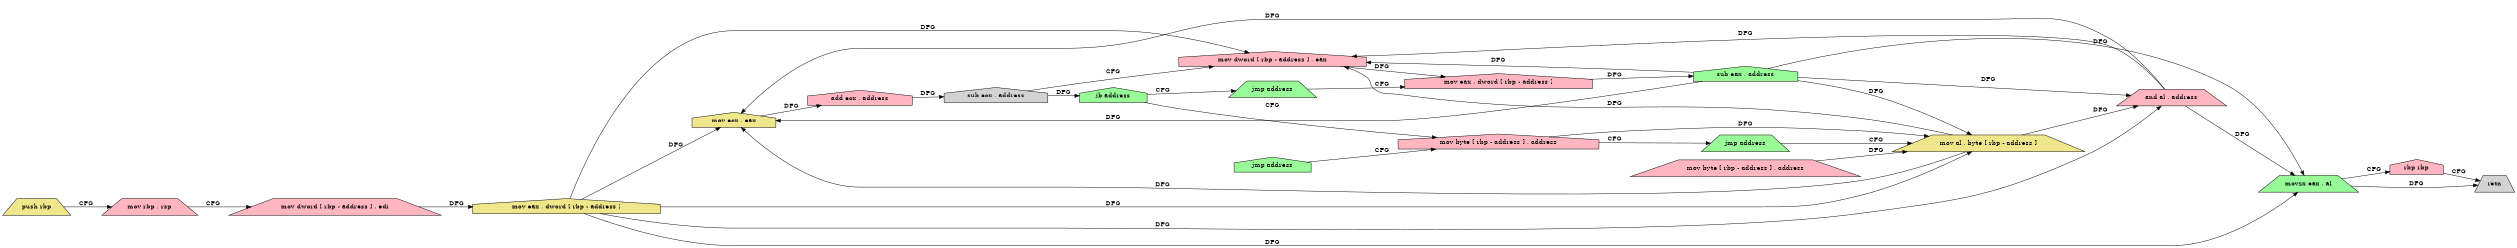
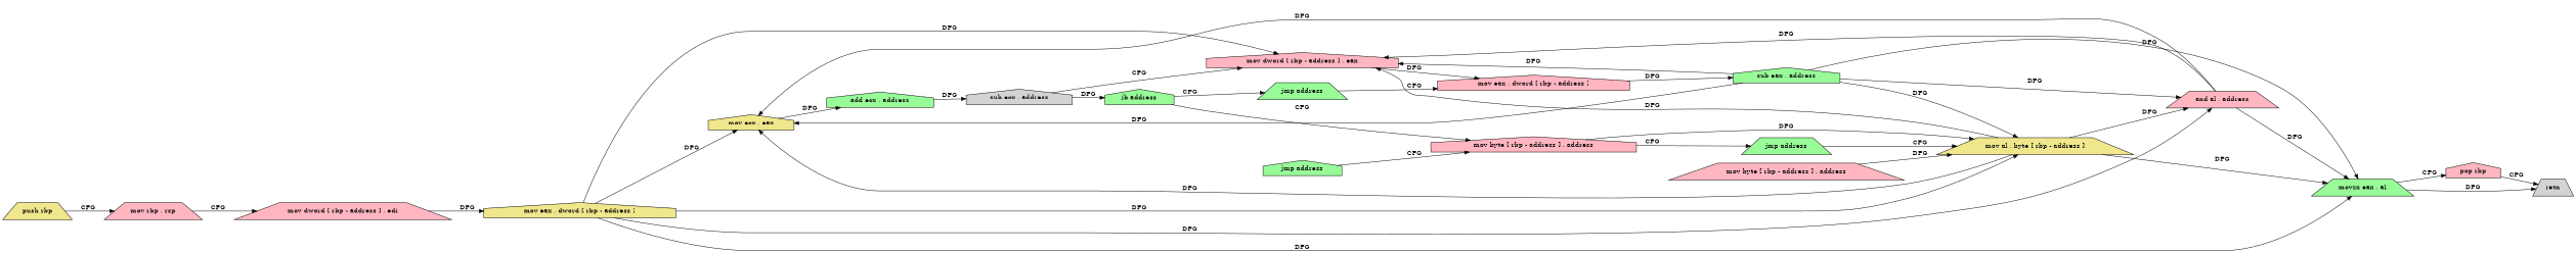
  digraph {
    rankdir=LR
    node [fillcolor=lightpink shape=house style=filled]
    n1 [fillcolor=khaki label="push rbp" shape=trapezium]
    n2 [label="mov rbp , rsp" shape=trapezium]
    n3 [label="mov dword [ rbp - address ] , edi" shape=trapezium]
    n4 [fillcolor=khaki label="mov eax , dword [ rbp - address ]"]
    n5 [fillcolor=khaki label="mov ecx , eax"]
    n6 [label="mov dword [ rbp - address ] , eax"]
    n7 [fillcolor=khaki label="mov al , byte [ rbp - address ]" shape=trapezium]
    n8 [label="and al , address" shape=trapezium]
    n9 [fillcolor=palegreen label="movzx eax , al" shape=trapezium]
-   n10 [label="add ecx , address"]
+   n10 [fillcolor=palegreen label="add ecx , address"]
    n11 [label="mov eax , dword [ rbp - address ]"]
-   n12 [label="rbp rbp"]
+   n12 [label="pop rbp"]
    n13 [fillcolor=lightgrey label=retn shape=trapezium]
    n14 [fillcolor=lightgrey label="sub ecx , address"]
    n15 [fillcolor=palegreen label="jb address"]
    n16 [label="mov byte [ rbp - address ] , address"]
    n17 [fillcolor=palegreen label="jmp address" shape=trapezium]
    n18 [fillcolor=palegreen label="sub eax , address"]
    n19 [fillcolor=palegreen label="jmp address" shape=trapezium]
    n20 [label="mov byte [ rbp - address ] , address" shape=trapezium]
    n21 [fillcolor=palegreen label="jmp address"]
    n1 -> n2 [label=CFG]
    n2 -> n3 [label=CFG]
    n3 -> n4 [label=DFG]
    n4 -> n5 [label=DFG]
    n4 -> n6 [label=DFG]
    n4 -> n7 [label=DFG]
    n4 -> n8 [label=DFG]
    n4 -> n9 [label=DFG]
    n5 -> n10 [label=DFG]
    n6 -> n11 [label=DFG]
    n7 -> n5 [label=DFG]
    n7 -> n6 [label=DFG]
    n7 -> n8 [label=DFG]
+   n7 -> n9 [label=DFG]
    n8 -> n5 [label=DFG]
    n8 -> n6 [label=DFG]
    n8 -> n9 [label=DFG]
    n9 -> n12 [label=CFG]
    n9 -> n13 [label=DFG]
    n10 -> n14 [label=DFG]
    n11 -> n18 [label=DFG]
    n12 -> n13 [label=CFG]
    n14 -> n6 [label=CFG]
    n14 -> n15 [label=DFG]
    n15 -> n16 [label=CFG]
    n15 -> n17 [label=CFG]
    n16 -> n7 [label=DFG]
    n16 -> n19 [label=CFG]
    n17 -> n11 [label=CFG]
    n18 -> n5 [label=DFG]
    n18 -> n6 [label=DFG]
    n18 -> n7 [label=DFG]
    n18 -> n8 [label=DFG]
    n18 -> n9 [label=DFG]
    n19 -> n7 [label=CFG]
    n20 -> n7 [label=DFG]
    n21 -> n16 [label=CFG]
  }
